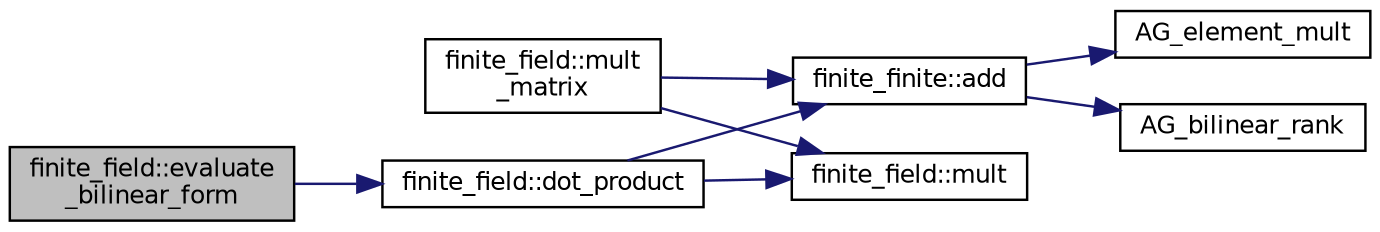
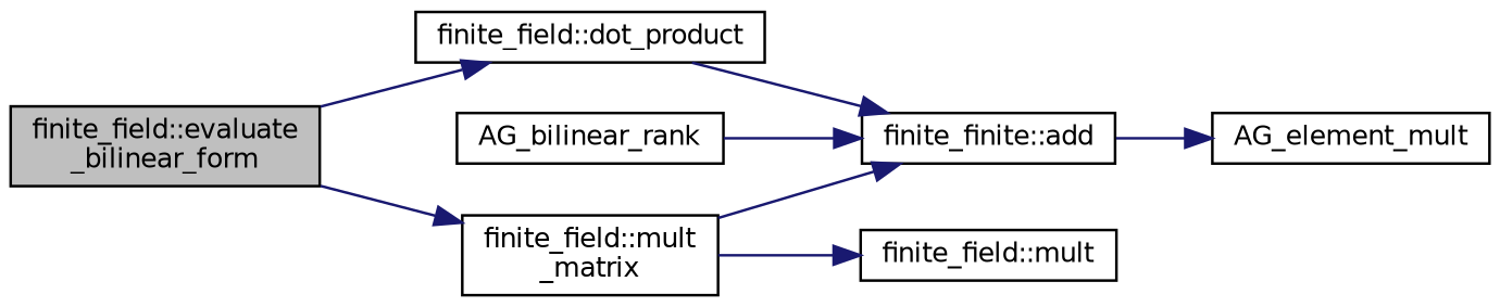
  digraph {
    rankdir=LR
    node [color=black fillcolor=white fontname=Helvetica fontsize=10 shape=record style=filled]
    edge [color=midnightblue fontname=Helvetica fontsize=10 labelfontname=Helvetica labelfontsize=10 style=solid]
    n1 [fillcolor=grey75 fontcolor=black height=0.2 label="finite_field::evaluate\l_bilinear_form" width=0.4]
    n2 [height=0.2 label="finite_field::mult\l_matrix" width=0.4]
    n3 [height=0.2 label="finite_field::dot_product" width=0.4]
    n4 [height=0.2 label="finite_finite::add" width=0.4]
    n5 [height=0.2 label="finite_field::mult" width=0.4]
    n6 [height=0.2 label=AG_element_mult width=0.4]
    n7 [height=0.2 label=AG_bilinear_rank width=0.4]
+   n1 -> n2
    n1 -> n3
    n2 -> n4
    n2 -> n5
    n3 -> n4
-   n3 -> n5
    n4 -> n6
-   n4 -> n7
+   n7 -> n4
  }
